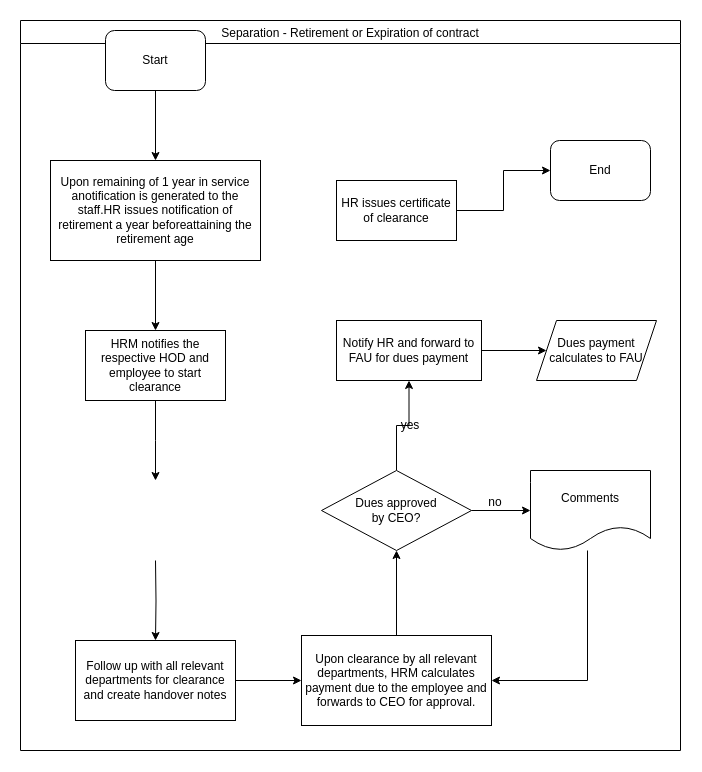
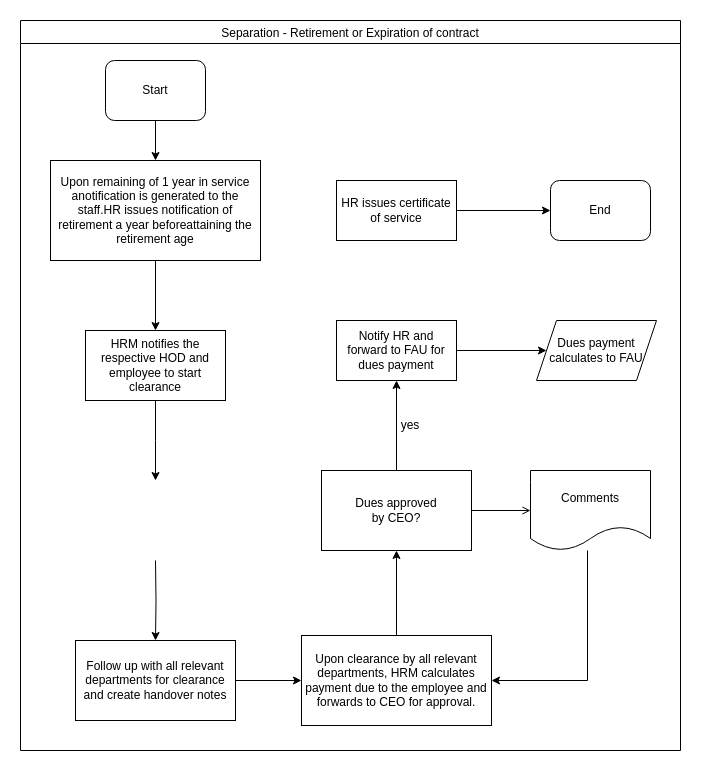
  <mxCell id="0" />
  <mxCell id="1" parent="0" />
  <mxCell id="2" value="Separation - Retirement or Expiration of contract" style="swimlane;fontStyle=0" vertex="1" parent="1"><mxGeometry x="20" y="20" width="660" height="730" as="geometry" /></mxCell>
- <mxCell id="3" value="Start" style="rounded=1;whiteSpace=wrap;html=1;" vertex="1" parent="2"><mxGeometry x="85" y="10" width="100" height="60" as="geometry" /></mxCell>
+ <mxCell id="3" value="Start" style="rounded=1;whiteSpace=wrap;html=1;" vertex="1" parent="2"><mxGeometry x="85" y="40" width="100" height="60" as="geometry" /></mxCell>
  <mxCell id="4" value="" style="edgeStyle=orthogonalEdgeStyle;rounded=0;orthogonalLoop=1;jettySize=auto;html=1;" edge="1" parent="2" source="5" target="8"><mxGeometry relative="1" as="geometry" /></mxCell>
  <mxCell id="5" value="&lt;span lang=&quot;EN-GB&quot;&gt;Upon remaining of 1 year in service anotification is generated to the staff.&lt;span&gt;HR issues notification of retirement a year beforeattaining the retirement age&lt;/span&gt;&lt;/span&gt;" style="rounded=0;whiteSpace=wrap;html=1;" vertex="1" parent="2"><mxGeometry x="30" y="140" width="210" height="100" as="geometry" /></mxCell>
  <mxCell id="6" value="" style="edgeStyle=orthogonalEdgeStyle;rounded=0;orthogonalLoop=1;jettySize=auto;html=1;" edge="1" parent="2" source="3" target="5"><mxGeometry relative="1" as="geometry"><mxPoint x="135" y="180" as="targetPoint" /></mxGeometry></mxCell>
  <mxCell id="7" value="" style="edgeStyle=orthogonalEdgeStyle;rounded=0;orthogonalLoop=1;jettySize=auto;html=1;" edge="1" parent="2" source="8"><mxGeometry relative="1" as="geometry"><mxPoint x="135" y="460" as="targetPoint" /></mxGeometry></mxCell>
  <mxCell id="8" value="&lt;span lang=&quot;EN-GB&quot;&gt;HRM notifies the respective HOD and employee to start clearance&lt;br&gt;&lt;/span&gt;" style="rounded=0;whiteSpace=wrap;html=1;" vertex="1" parent="2"><mxGeometry x="65" y="310" width="140" height="70" as="geometry" /></mxCell>
  <mxCell id="9" value="" style="edgeStyle=orthogonalEdgeStyle;rounded=0;orthogonalLoop=1;jettySize=auto;html=1;" edge="1" parent="2" target="11"><mxGeometry relative="1" as="geometry"><mxPoint x="135" y="540" as="sourcePoint" /></mxGeometry></mxCell>
  <mxCell id="10" value="" style="edgeStyle=orthogonalEdgeStyle;rounded=0;orthogonalLoop=1;jettySize=auto;html=1;" edge="1" parent="2" source="11" target="13"><mxGeometry relative="1" as="geometry" /></mxCell>
  <mxCell id="11" value="&lt;span lang=&quot;EN-GB&quot;&gt;Follow up with all relevant departments for clearance and create handover notes&lt;/span&gt;" style="rounded=0;whiteSpace=wrap;html=1;" vertex="1" parent="2"><mxGeometry x="55" y="620" width="160" height="80" as="geometry" /></mxCell>
  <mxCell id="12" value="" style="edgeStyle=orthogonalEdgeStyle;rounded=0;orthogonalLoop=1;jettySize=auto;html=1;" edge="1" parent="2" source="13" target="16"><mxGeometry relative="1" as="geometry" /></mxCell>
  <mxCell id="13" value="&lt;span lang=&quot;EN-GB&quot;&gt;Upon clearance by all relevant departments, HRM calculates payment due to the employee and forwards to CEO for approval.&lt;/span&gt;" style="rounded=0;whiteSpace=wrap;html=1;" vertex="1" parent="2"><mxGeometry x="281" y="615" width="190" height="90" as="geometry" /></mxCell>
- <mxCell id="14" value="" style="edgeStyle=orthogonalEdgeStyle;rounded=0;orthogonalLoop=1;jettySize=auto;html=1;" edge="1" parent="2" source="16" target="18"><mxGeometry relative="1" as="geometry" /></mxCell>
+ <mxCell id="14" value="" style="edgeStyle=orthogonalEdgeStyle;rounded=0;orthogonalLoop=1;jettySize=auto;html=1;endArrow=open;" edge="1" parent="2" source="16" target="18"><mxGeometry relative="1" as="geometry" /></mxCell>
  <mxCell id="15" value="" style="edgeStyle=orthogonalEdgeStyle;rounded=0;orthogonalLoop=1;jettySize=auto;html=1;" edge="1" parent="2" source="16" target="20"><mxGeometry relative="1" as="geometry" /></mxCell>
- <mxCell id="16" value="&lt;div&gt;Dues approved&lt;/div&gt;&lt;div&gt; by CEO?&lt;/div&gt;" style="rhombus;whiteSpace=wrap;html=1;rounded=0;" vertex="1" parent="2"><mxGeometry x="301" y="450" width="150" height="80" as="geometry" /></mxCell>
+ <mxCell id="16" value="&lt;div&gt;Dues approved&lt;/div&gt;&lt;div&gt; by CEO?&lt;/div&gt;" style="whiteSpace=wrap;html=1;rounded=0;" vertex="1" parent="2"><mxGeometry x="301" y="450" width="150" height="80" as="geometry" /></mxCell>
  <mxCell id="17" value="" style="edgeStyle=orthogonalEdgeStyle;rounded=0;orthogonalLoop=1;jettySize=auto;html=1;entryX=1;entryY=0.5;entryDx=0;entryDy=0;exitX=0.475;exitY=1;exitDx=0;exitDy=0;exitPerimeter=0;" edge="1" parent="2" source="18" target="13"><mxGeometry relative="1" as="geometry"><mxPoint x="570" y="620" as="targetPoint" /></mxGeometry></mxCell>
  <mxCell id="18" value="Comments" style="shape=document;whiteSpace=wrap;html=1;boundedLbl=1;rounded=0;" vertex="1" parent="2"><mxGeometry x="510" y="450" width="120" height="80" as="geometry" /></mxCell>
  <mxCell id="19" value="" style="edgeStyle=orthogonalEdgeStyle;rounded=0;orthogonalLoop=1;jettySize=auto;html=1;" edge="1" parent="2" source="20" target="25"><mxGeometry relative="1" as="geometry" /></mxCell>
- <mxCell id="20" value="Notify HR and forward to FAU for dues payment" style="whiteSpace=wrap;html=1;rounded=0;" vertex="1" parent="2"><mxGeometry x="316" y="300" width="145" height="60" as="geometry" /></mxCell>
+ <mxCell id="20" value="Notify HR and forward to FAU for dues payment" style="whiteSpace=wrap;html=1;rounded=0;" vertex="1" parent="2"><mxGeometry x="316" y="300" width="120" height="60" as="geometry" /></mxCell>
  <mxCell id="21" value="yes" style="text;html=1;strokeColor=none;fillColor=none;align=center;verticalAlign=middle;whiteSpace=wrap;rounded=0;" vertex="1" parent="2"><mxGeometry x="370" y="395" width="40" height="20" as="geometry" /></mxCell>
  <mxCell id="22" value="" style="edgeStyle=orthogonalEdgeStyle;rounded=0;orthogonalLoop=1;jettySize=auto;html=1;entryX=0;entryY=0.5;entryDx=0;entryDy=0;" edge="1" parent="2" source="23" target="24"><mxGeometry relative="1" as="geometry"><mxPoint x="516" y="190" as="targetPoint" /></mxGeometry></mxCell>
- <mxCell id="23" value="HR issues certificate of clearance" style="whiteSpace=wrap;html=1;rounded=0;" vertex="1" parent="2"><mxGeometry x="316" y="160" width="120" height="60" as="geometry" /></mxCell>
- <mxCell id="24" value="End" style="rounded=1;whiteSpace=wrap;html=1;" vertex="1" parent="2"><mxGeometry x="530" y="120" width="100" height="60" as="geometry" /></mxCell>
+ <mxCell id="23" value="HR issues certificate of service" style="whiteSpace=wrap;html=1;rounded=0;" vertex="1" parent="2"><mxGeometry x="316" y="160" width="120" height="60" as="geometry" /></mxCell>
+ <mxCell id="24" value="End" style="rounded=1;whiteSpace=wrap;html=1;" vertex="1" parent="2"><mxGeometry x="530" y="160" width="100" height="60" as="geometry" /></mxCell>
  <mxCell id="25" value="Dues payment calculates to FAU" style="shape=parallelogram;perimeter=parallelogramPerimeter;whiteSpace=wrap;html=1;fixedSize=1;rounded=0;" vertex="1" parent="2"><mxGeometry x="516" y="300" width="120" height="60" as="geometry" /></mxCell>
- <mxCell id="26" value="no" style="text;html=1;strokeColor=none;fillColor=none;align=center;verticalAlign=middle;whiteSpace=wrap;rounded=0;" vertex="1" parent="1"><mxGeometry x="475" y="492" width="40" height="20" as="geometry" /></mxCell>
